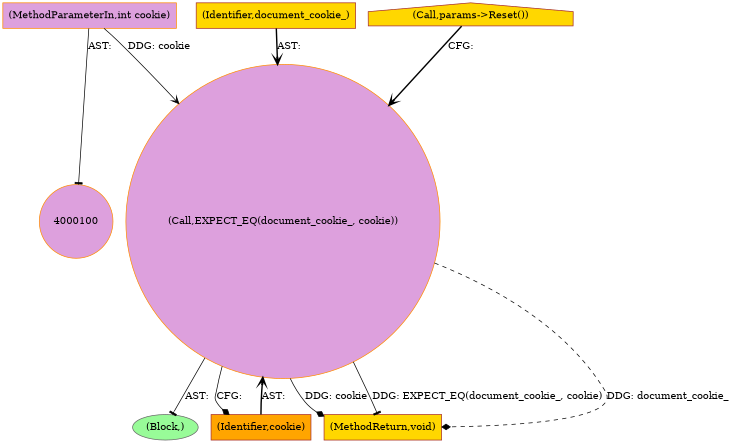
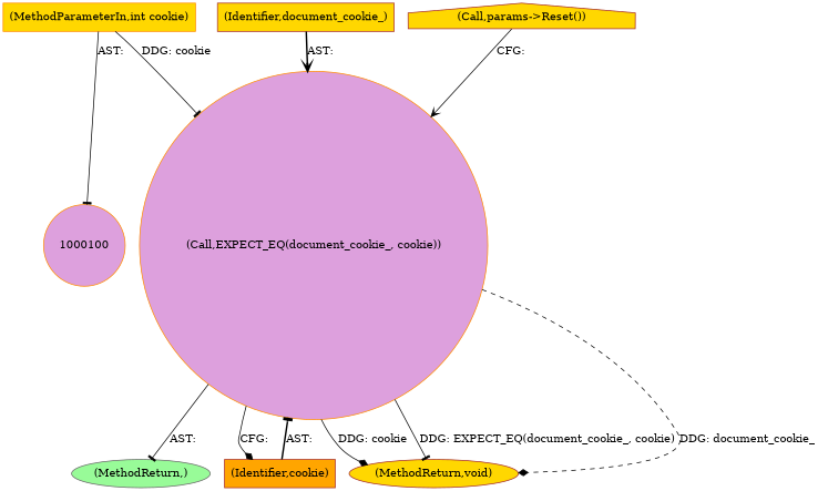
  digraph {
    node [color=brown fillcolor=gold shape=box style=filled]
    edge [arrowhead=tee style=solid]
    n1 [color=darkorange fillcolor=plum label="(Call,EXPECT_EQ(document_cookie_, cookie))" shape=circle]
-   n2 [color=gray40 fillcolor=palegreen label="(Block,)" shape=ellipse]
+   n2 [color=gray40 fillcolor=palegreen label="(MethodReturn,)" shape=ellipse]
    n3 [fillcolor=orange label="(Identifier,cookie)"]
-   n4 [label="(MethodReturn,void)"]
-   n5 [color=darkorange fillcolor=plum label="(MethodParameterIn,int cookie)"]
-   1000100 [color=darkorange fillcolor=plum shape=circle label=4000100]
+   n4 [label="(MethodReturn,void)" shape=ellipse]
+   n5 [color=darkorange label="(MethodParameterIn,int cookie)"]
+   1000100 [color=darkorange fillcolor=plum shape=circle]
    n7 [label="(Identifier,document_cookie_)"]
    n8 [label="(Call,params->Reset())" shape=house]
    n1 -> n2 [label="AST: "]
    n1 -> n3 [arrowhead=diamond label="CFG: "]
    n1 -> n4 [arrowhead=diamond label="DDG: cookie"]
    n1 -> n4 [label="DDG: EXPECT_EQ(document_cookie_, cookie)"]
    n1 -> n4 [arrowhead=diamond label="DDG: document_cookie_" style=dashed]
-   n3 -> n1 [arrowhead=vee label="AST: " style=bold]
-   n5 -> n1 [arrowhead=vee label="DDG: cookie"]
+   n3 -> n1 [label="AST: " style=bold]
+   n5 -> n1 [label="DDG: cookie"]
    n5 -> 1000100 [label="AST: "]
    n7 -> n1 [arrowhead=vee label="AST: " style=bold]
-   n8 -> n1 [arrowhead=vee label="CFG: " style=bold]
+   n8 -> n1 [arrowhead=vee label="CFG: "]
  }
